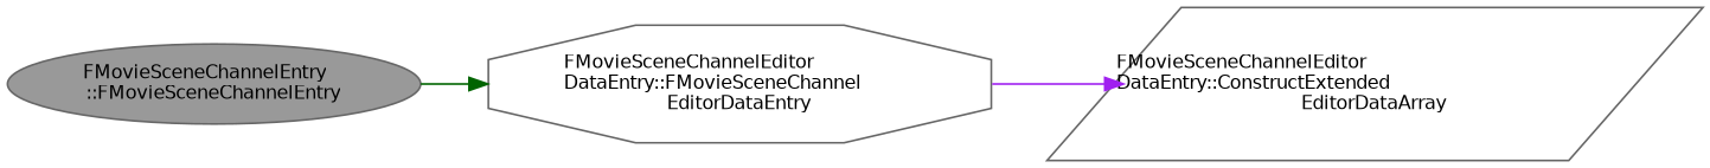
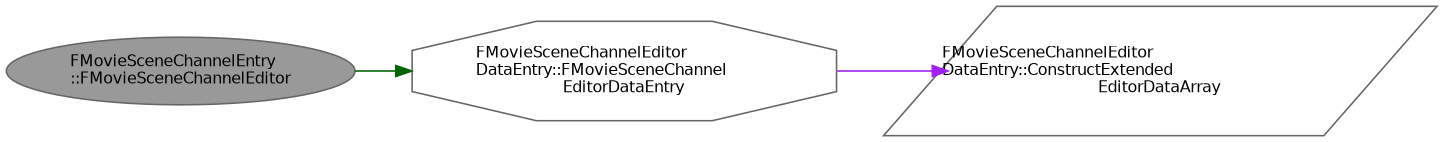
  digraph {
    rankdir=LR
    node [color=grey40 fillcolor=white fontname=Helvetica fontsize=10 style=filled]
    edge [fontname=Helvetica fontsize=10 labelfontname=Helvetica labelfontsize=10 style=solid]
-   n1 [color=gray40 fillcolor=grey60 fontcolor=black height=0.2 label="FMovieSceneChannelEntry\l::FMovieSceneChannelEntry" shape=ellipse width=0.4]
+   n1 [color=gray40 fillcolor=grey60 fontcolor=black height=0.2 label="FMovieSceneChannelEntry\l::FMovieSceneChannelEditor" shape=ellipse width=0.4]
    n2 [height=0.2 label="FMovieSceneChannelEditor\lDataEntry::FMovieSceneChannel\lEditorDataEntry" shape=octagon width=0.4]
    n3 [height=0.2 label="FMovieSceneChannelEditor\lDataEntry::ConstructExtended\lEditorDataArray" shape=parallelogram width=0.4]
    n1 -> n2 [color=darkgreen]
    n2 -> n3 [color=purple]
  }
